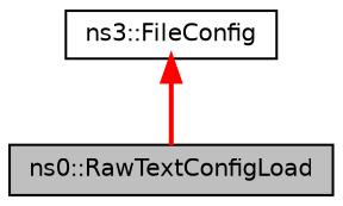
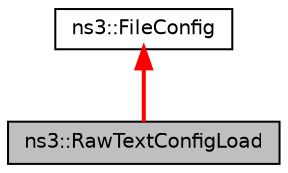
  digraph {
    node [color=black fontname=Helvetica fontsize=10 shape=record style=filled]
-   n1 [fillcolor=grey75 fontcolor=black height=0.2 label="ns0::RawTextConfigLoad" width=0.4]
+   n1 [fillcolor=grey75 fontcolor=black height=0.2 label="ns3::RawTextConfigLoad" width=0.4]
    n2 [fillcolor=white height=0.2 label="ns3::FileConfig" width=0.4]
    n2 -> n1 [color=red dir=back fontname=Helvetica fontsize=10 labelfontname=Helvetica labelfontsize=10 style=bold]
  }
